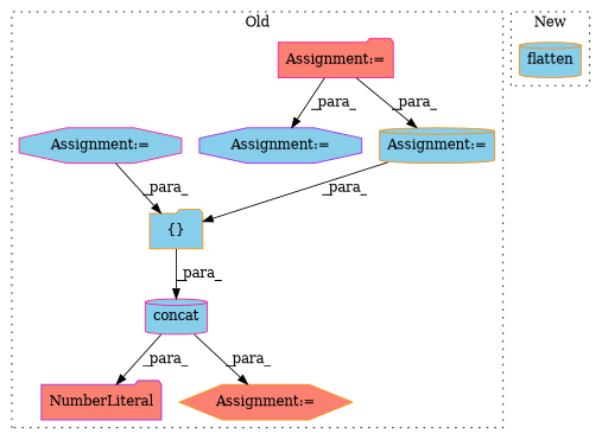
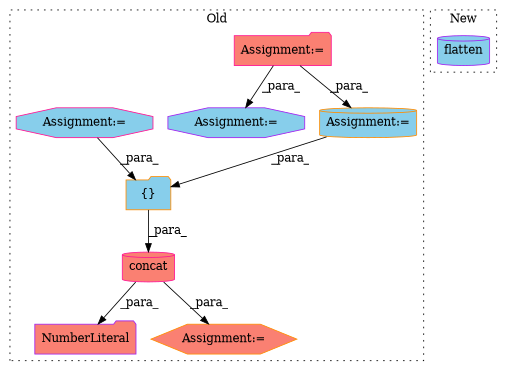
  digraph {
    node [a=7 color=darkorange fillcolor=skyblue l=1 shape=cylinder style=filled]
-   n1 [a=32 color=deeppink l="7,1" label=concat s="7286,7330"]
+   n1 [a=32 color=deeppink fillcolor=salmon l="7,1" label=concat s="7286,7330"]
    n2 [a=34 color=purple fillcolor=salmon label=NumberLiteral s=7329 shape=folder]
    n3 [a=4 l="1,1" label="{}" s="7302,7327" shape=folder]
    n4 [color=deeppink fillcolor=salmon label="Assignment:=" s=6691 shape=folder]
    n5 [color=purple label="Assignment:=" s=7974 shape=octagon]
    n6 [fillcolor=salmon label="Assignment:=" s=7274 shape=hexagon]
    n7 [color=deeppink l=6 label="Assignment:=" s=6367 shape=octagon]
    n8 [label="Assignment:=" s=7170]
-   n9 [a=32 l="8,1" label=flatten s="6844,6853"]
+   n9 [a=32 color=purple l="8,1" label=flatten s="6844,6853"]
    subgraph cluster_1 {
      label=Old
      style=dotted
      n1
      n2
      n3
      n4
      n5
      n6
      n7
      n8
    }
    subgraph cluster_2 {
      label=New
      style=dotted
      n9
    }
    n1 -> n2 [label=_para_]
    n1 -> n6 [label=_para_]
    n3 -> n1 [label=_para_]
    n4 -> n5 [label=_para_]
    n4 -> n8 [label=_para_]
    n7 -> n3 [label=_para_]
    n8 -> n3 [label=_para_]
  }
